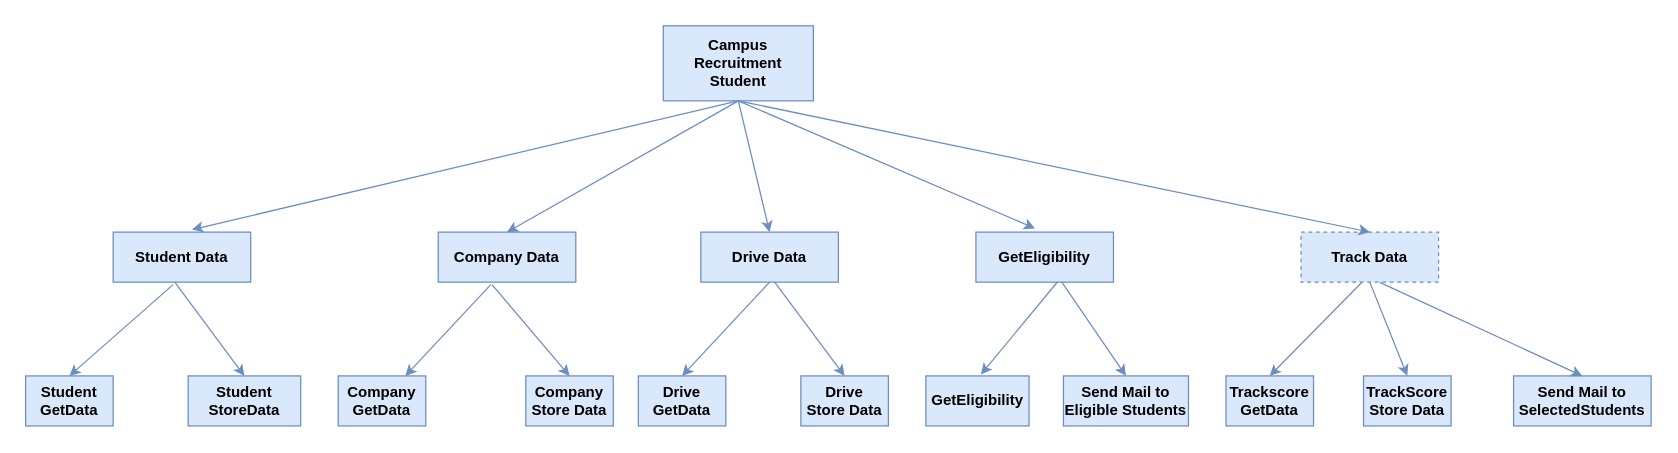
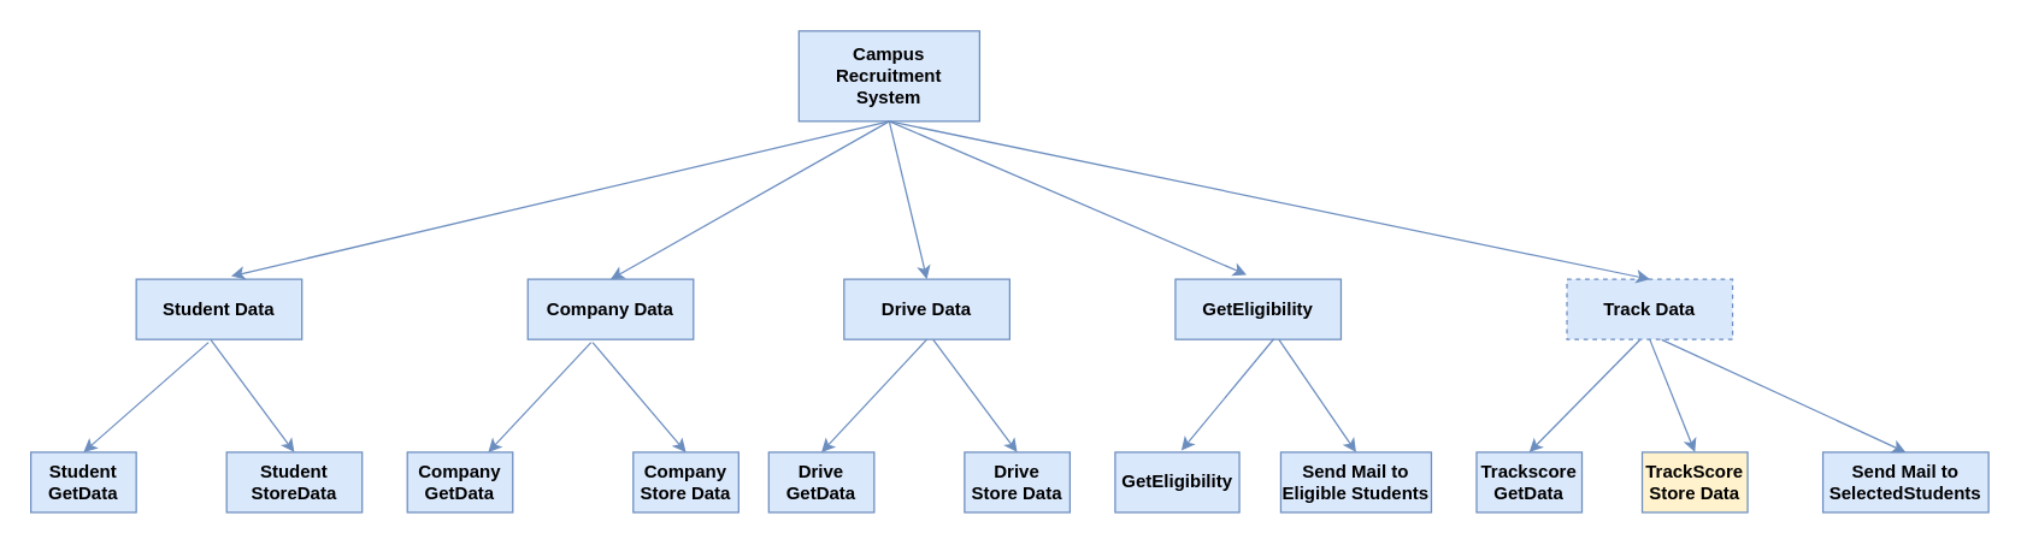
  <mxCell id="0" />
  <mxCell id="1" parent="0" />
- <mxCell id="2" value="&lt;span&gt;Campus&lt;br&gt;Recruitment&lt;br&gt;Student&lt;/span&gt;" style="rounded=0;whiteSpace=wrap;html=1;fontStyle=1;fillColor=#dae8fc;strokeColor=#6c8ebf;" parent="1" vertex="1"><mxGeometry x="530" y="20" width="120" height="60" as="geometry" /></mxCell>
+ <mxCell id="2" value="&lt;span&gt;Campus&lt;br&gt;Recruitment&lt;br&gt;System&lt;/span&gt;" style="rounded=0;whiteSpace=wrap;html=1;fontStyle=1;fillColor=#dae8fc;strokeColor=#6c8ebf;" parent="1" vertex="1"><mxGeometry x="530" y="20" width="120" height="60" as="geometry" /></mxCell>
  <mxCell id="3" value="&lt;span&gt;Student Data&lt;/span&gt;" style="rounded=0;whiteSpace=wrap;html=1;fontStyle=1;fillColor=#dae8fc;strokeColor=#6c8ebf;" parent="1" vertex="1"><mxGeometry x="90" y="185" width="110" height="40" as="geometry" /></mxCell>
  <mxCell id="4" value="&lt;span&gt;Company Data&lt;/span&gt;" style="rounded=0;whiteSpace=wrap;html=1;fontStyle=1;fillColor=#dae8fc;strokeColor=#6c8ebf;" parent="1" vertex="1"><mxGeometry x="350" y="185" width="110" height="40" as="geometry" /></mxCell>
  <mxCell id="5" value="&lt;span&gt;Track Data&lt;/span&gt;" style="rounded=0;whiteSpace=wrap;html=1;fontStyle=1;fillColor=#dae8fc;strokeColor=#6c8ebf;dashed=1;" parent="1" vertex="1"><mxGeometry x="1040" y="185" width="110" height="40" as="geometry" /></mxCell>
  <mxCell id="6" value="&lt;span&gt;GetEligibility&lt;/span&gt;" style="rounded=0;whiteSpace=wrap;html=1;fontStyle=1;fillColor=#dae8fc;strokeColor=#6c8ebf;" parent="1" vertex="1"><mxGeometry x="780" y="185" width="110" height="40" as="geometry" /></mxCell>
  <mxCell id="7" value="Drive Data" style="rounded=0;whiteSpace=wrap;html=1;fontStyle=1;fillColor=#dae8fc;strokeColor=#6c8ebf;" parent="1" vertex="1"><mxGeometry x="560" y="185" width="110" height="40" as="geometry" /></mxCell>
  <mxCell id="8" style="edgeStyle=orthogonalEdgeStyle;rounded=0;orthogonalLoop=1;jettySize=auto;html=1;exitX=0.5;exitY=1;exitDx=0;exitDy=0;strokeColor=#6c8ebf;fontFamily=Helvetica;fontSize=13;fontColor=#000000;opacity=0;fontStyle=1;fillColor=#dae8fc;" parent="1" source="9" edge="1"><mxGeometry relative="1" as="geometry"><mxPoint x="50" y="339.667" as="targetPoint" /></mxGeometry></mxCell>
  <mxCell id="9" value="&lt;span&gt;Student&lt;br&gt;GetData&lt;/span&gt;" style="rounded=0;whiteSpace=wrap;html=1;fontStyle=1;fillColor=#dae8fc;strokeColor=#6c8ebf;" parent="1" vertex="1"><mxGeometry x="20" y="300" width="70" height="40" as="geometry" /></mxCell>
  <mxCell id="10" value="&lt;span&gt;Student&lt;br&gt;StoreData&lt;/span&gt;" style="rounded=0;whiteSpace=wrap;html=1;fontStyle=1;fillColor=#dae8fc;strokeColor=#6c8ebf;" parent="1" vertex="1"><mxGeometry x="150" y="300" width="90" height="40" as="geometry" /></mxCell>
  <mxCell id="11" value="&lt;span style=&quot;font-family: &amp;quot;helvetica&amp;quot;&quot;&gt;Company&lt;br&gt;GetData&lt;/span&gt;" style="rounded=0;whiteSpace=wrap;html=1;fontStyle=1;fillColor=#dae8fc;strokeColor=#6c8ebf;" parent="1" vertex="1"><mxGeometry x="270" y="300" width="70" height="40" as="geometry" /></mxCell>
  <mxCell id="12" value="&lt;span style=&quot;font-family: &amp;quot;helvetica&amp;quot;&quot;&gt;Drive&lt;br&gt;GetData&lt;/span&gt;" style="rounded=0;whiteSpace=wrap;html=1;fontStyle=1;fillColor=#dae8fc;strokeColor=#6c8ebf;" parent="1" vertex="1"><mxGeometry x="510" y="300" width="70" height="40" as="geometry" /></mxCell>
  <mxCell id="13" value="&lt;span style=&quot;font-family: &amp;#34;helvetica&amp;#34;&quot;&gt;Drive&lt;br&gt;Store Data&lt;/span&gt;" style="rounded=0;whiteSpace=wrap;html=1;fontStyle=1;fillColor=#dae8fc;strokeColor=#6c8ebf;" parent="1" vertex="1"><mxGeometry x="640" y="300" width="70" height="40" as="geometry" /></mxCell>
  <mxCell id="14" value="&lt;font face=&quot;helvetica&quot;&gt;Send Mail to Eligible Students&lt;/font&gt;" style="rounded=0;whiteSpace=wrap;html=1;fontStyle=1;fillColor=#dae8fc;strokeColor=#6c8ebf;" parent="1" vertex="1"><mxGeometry x="850" y="300" width="100" height="40" as="geometry" /></mxCell>
  <mxCell id="15" value="" style="edgeStyle=orthogonalEdgeStyle;rounded=0;orthogonalLoop=1;jettySize=auto;html=1;strokeColor=#6c8ebf;fontFamily=Helvetica;fontSize=13;fontColor=#000000;opacity=0;fontStyle=1;fillColor=#dae8fc;" parent="1" source="16" target="4" edge="1"><mxGeometry relative="1" as="geometry" /></mxCell>
  <mxCell id="16" value="&lt;span style=&quot;font-family: &amp;#34;helvetica&amp;#34;&quot;&gt;Company&lt;br&gt;Store Data&lt;/span&gt;" style="rounded=0;whiteSpace=wrap;html=1;fontStyle=1;fillColor=#dae8fc;strokeColor=#6c8ebf;" parent="1" vertex="1"><mxGeometry x="420" y="300" width="70" height="40" as="geometry" /></mxCell>
- <mxCell id="17" value="&lt;span style=&quot;font-family: &amp;#34;helvetica&amp;#34;&quot;&gt;TrackScore&lt;br&gt;Store Data&lt;/span&gt;" style="rounded=0;whiteSpace=wrap;html=1;fontStyle=1;fillColor=#dae8fc;strokeColor=#6c8ebf;" parent="1" vertex="1"><mxGeometry x="1090" y="300" width="70" height="40" as="geometry" /></mxCell>
+ <mxCell id="17" value="&lt;span style=&quot;font-family: &amp;#34;helvetica&amp;#34;&quot;&gt;TrackScore&lt;br&gt;Store Data&lt;/span&gt;" style="rounded=0;whiteSpace=wrap;html=1;fontStyle=1;fillColor=#fff2cc;strokeColor=#6c8ebf;" parent="1" vertex="1"><mxGeometry x="1090" y="300" width="70" height="40" as="geometry" /></mxCell>
  <mxCell id="18" value="" style="edgeStyle=orthogonalEdgeStyle;rounded=0;orthogonalLoop=1;jettySize=auto;html=1;strokeColor=#6c8ebf;fontFamily=Helvetica;fontSize=13;fontColor=#000000;opacity=0;fontStyle=1;fillColor=#dae8fc;" parent="1" source="19" edge="1"><mxGeometry relative="1" as="geometry"><mxPoint x="755" y="220" as="targetPoint" /></mxGeometry></mxCell>
  <mxCell id="19" value="&lt;span style=&quot;font-family: &amp;#34;helvetica&amp;#34;&quot;&gt;GetEligibility&lt;br&gt;&lt;/span&gt;" style="rounded=0;whiteSpace=wrap;html=1;fontStyle=1;fillColor=#dae8fc;strokeColor=#6c8ebf;" parent="1" vertex="1"><mxGeometry x="740" y="300" width="82.5" height="40" as="geometry" /></mxCell>
  <mxCell id="20" value="&lt;span style=&quot;font-family: &amp;quot;helvetica&amp;quot;&quot;&gt;Trackscore&lt;br&gt;GetData&lt;/span&gt;" style="rounded=0;whiteSpace=wrap;html=1;fontStyle=1;fillColor=#dae8fc;strokeColor=#6c8ebf;" parent="1" vertex="1"><mxGeometry x="980" y="300" width="70" height="40" as="geometry" /></mxCell>
  <mxCell id="21" value="" style="endArrow=classic;html=1;exitX=0.5;exitY=1;exitDx=0;exitDy=0;entryX=0.573;entryY=-0.05;entryDx=0;entryDy=0;entryPerimeter=0;fontStyle=1;fillColor=#dae8fc;strokeColor=#6c8ebf;" parent="1" source="2" target="3" edge="1"><mxGeometry width="50" height="50" relative="1" as="geometry"><mxPoint x="580" y="210" as="sourcePoint" /><mxPoint x="630" y="160" as="targetPoint" /></mxGeometry></mxCell>
  <mxCell id="22" value="" style="endArrow=classic;html=1;entryX=0.5;entryY=0;entryDx=0;entryDy=0;fontStyle=1;fillColor=#dae8fc;strokeColor=#6c8ebf;" parent="1" target="4" edge="1"><mxGeometry width="50" height="50" relative="1" as="geometry"><mxPoint x="590" y="80" as="sourcePoint" /><mxPoint x="630" y="160" as="targetPoint" /></mxGeometry></mxCell>
  <mxCell id="23" value="" style="endArrow=classic;html=1;fontStyle=1;entryX=0.5;entryY=0;entryDx=0;entryDy=0;fillColor=#dae8fc;strokeColor=#6c8ebf;" parent="1" target="7" edge="1"><mxGeometry width="50" height="50" relative="1" as="geometry"><mxPoint x="590" y="80" as="sourcePoint" /><mxPoint x="603" y="180" as="targetPoint" /></mxGeometry></mxCell>
  <mxCell id="24" value="" style="endArrow=classic;html=1;exitX=0.5;exitY=1;exitDx=0;exitDy=0;entryX=0.43;entryY=-0.074;entryDx=0;entryDy=0;entryPerimeter=0;fontStyle=1;fillColor=#dae8fc;strokeColor=#6c8ebf;" parent="1" source="2" target="6" edge="1"><mxGeometry width="50" height="50" relative="1" as="geometry"><mxPoint x="580" y="210" as="sourcePoint" /><mxPoint x="768.015" y="182" as="targetPoint" /></mxGeometry></mxCell>
  <mxCell id="25" value="" style="endArrow=classic;html=1;exitX=0.5;exitY=1;exitDx=0;exitDy=0;entryX=0.5;entryY=0;entryDx=0;entryDy=0;fontStyle=1;fillColor=#dae8fc;strokeColor=#6c8ebf;" parent="1" source="2" target="5" edge="1"><mxGeometry width="50" height="50" relative="1" as="geometry"><mxPoint x="580" y="210" as="sourcePoint" /><mxPoint x="920" y="170" as="targetPoint" /></mxGeometry></mxCell>
  <mxCell id="26" value="" style="endArrow=classic;html=1;exitX=0.436;exitY=1.05;exitDx=0;exitDy=0;exitPerimeter=0;entryX=0.5;entryY=0;entryDx=0;entryDy=0;fontStyle=1;fillColor=#dae8fc;strokeColor=#6c8ebf;" parent="1" source="3" target="9" edge="1"><mxGeometry width="50" height="50" relative="1" as="geometry"><mxPoint x="222.5" y="300" as="sourcePoint" /><mxPoint x="216.25" y="300" as="targetPoint" /></mxGeometry></mxCell>
  <mxCell id="27" value="" style="endArrow=classic;html=1;entryX=0.5;entryY=0;entryDx=0;entryDy=0;fontStyle=1;exitX=0.448;exitY=1;exitDx=0;exitDy=0;exitPerimeter=0;fillColor=#dae8fc;strokeColor=#6c8ebf;" parent="1" source="3" target="10" edge="1"><mxGeometry width="50" height="50" relative="1" as="geometry"><mxPoint x="160" y="230" as="sourcePoint" /><mxPoint x="310" y="300" as="targetPoint" /></mxGeometry></mxCell>
  <mxCell id="28" value="" style="endArrow=classic;html=1;exitX=0.382;exitY=1.05;exitDx=0;exitDy=0;exitPerimeter=0;fontStyle=1;fillColor=#dae8fc;strokeColor=#6c8ebf;" parent="1" source="4" target="11" edge="1"><mxGeometry width="50" height="50" relative="1" as="geometry"><mxPoint x="580" y="210" as="sourcePoint" /><mxPoint x="395" y="300" as="targetPoint" /></mxGeometry></mxCell>
  <mxCell id="29" value="" style="endArrow=classic;html=1;exitX=0.391;exitY=1.05;exitDx=0;exitDy=0;exitPerimeter=0;entryX=0.5;entryY=0;entryDx=0;entryDy=0;fontStyle=1;fillColor=#dae8fc;strokeColor=#6c8ebf;" parent="1" source="4" target="16" edge="1"><mxGeometry width="50" height="50" relative="1" as="geometry"><mxPoint x="580" y="210" as="sourcePoint" /><mxPoint x="468.98" y="297" as="targetPoint" /></mxGeometry></mxCell>
  <mxCell id="30" value="" style="endArrow=classic;html=1;exitX=0.5;exitY=1;exitDx=0;exitDy=0;entryX=0.5;entryY=0;entryDx=0;entryDy=0;fontStyle=1;fillColor=#dae8fc;strokeColor=#6c8ebf;" parent="1" source="7" target="12" edge="1"><mxGeometry width="50" height="50" relative="1" as="geometry"><mxPoint x="586" y="219" as="sourcePoint" /><mxPoint x="554.99" y="298" as="targetPoint" /></mxGeometry></mxCell>
  <mxCell id="31" value="" style="endArrow=classic;html=1;exitX=0.538;exitY=1.005;exitDx=0;exitDy=0;exitPerimeter=0;entryX=0.5;entryY=0;entryDx=0;entryDy=0;fontStyle=1;fillColor=#dae8fc;strokeColor=#6c8ebf;" parent="1" source="7" target="13" edge="1"><mxGeometry width="50" height="50" relative="1" as="geometry"><mxPoint x="587.98" y="223" as="sourcePoint" /><mxPoint x="630.97" y="301" as="targetPoint" /></mxGeometry></mxCell>
  <mxCell id="32" value="" style="endArrow=classic;html=1;exitX=0.594;exitY=0.992;exitDx=0;exitDy=0;entryX=0.533;entryY=-0.028;entryDx=0;entryDy=0;entryPerimeter=0;fontStyle=1;exitPerimeter=0;fillColor=#dae8fc;strokeColor=#6c8ebf;" parent="1" source="6" target="19" edge="1"><mxGeometry width="50" height="50" relative="1" as="geometry"><mxPoint x="745.975" y="219" as="sourcePoint" /><mxPoint x="720" y="300" as="targetPoint" /></mxGeometry></mxCell>
  <mxCell id="33" value="" style="endArrow=classic;html=1;entryX=0.5;entryY=0;entryDx=0;entryDy=0;fontStyle=1;fillColor=#dae8fc;strokeColor=#6c8ebf;" parent="1" source="6" target="14" edge="1"><mxGeometry width="50" height="50" relative="1" as="geometry"><mxPoint x="747.02" y="222" as="sourcePoint" /><mxPoint x="810" y="300" as="targetPoint" /></mxGeometry></mxCell>
  <mxCell id="34" value="" style="endArrow=classic;html=1;entryX=0.5;entryY=0;entryDx=0;entryDy=0;fontStyle=1;exitX=0.441;exitY=1.006;exitDx=0;exitDy=0;exitPerimeter=0;fillColor=#dae8fc;strokeColor=#6c8ebf;" parent="1" source="5" target="20" edge="1"><mxGeometry width="50" height="50" relative="1" as="geometry"><mxPoint x="580" y="210" as="sourcePoint" /><mxPoint x="890.97" y="299" as="targetPoint" /></mxGeometry></mxCell>
  <mxCell id="35" value="" style="endArrow=classic;html=1;exitX=0.5;exitY=1;exitDx=0;exitDy=0;entryX=0.5;entryY=0;entryDx=0;entryDy=0;fontStyle=1;fillColor=#dae8fc;strokeColor=#6c8ebf;" parent="1" source="5" target="17" edge="1"><mxGeometry width="50" height="50" relative="1" as="geometry"><mxPoint x="905.48" y="215.01" as="sourcePoint" /><mxPoint x="1145.97" y="287" as="targetPoint" /></mxGeometry></mxCell>
  <mxCell id="36" style="edgeStyle=orthogonalEdgeStyle;rounded=0;orthogonalLoop=1;jettySize=auto;html=1;exitX=0.25;exitY=1;exitDx=0;exitDy=0;strokeColor=#6c8ebf;fontFamily=Helvetica;fontSize=13;fontColor=#000000;opacity=0;fillColor=#dae8fc;" parent="1" source="6" target="6" edge="1"><mxGeometry relative="1" as="geometry" /></mxCell>
  <mxCell id="37" value="&lt;font face=&quot;helvetica&quot;&gt;Send Mail to SelectedStudents&lt;/font&gt;" style="rounded=0;whiteSpace=wrap;html=1;fontStyle=1;fillColor=#dae8fc;strokeColor=#6c8ebf;" parent="1" vertex="1"><mxGeometry x="1210" y="300" width="110" height="40" as="geometry" /></mxCell>
  <mxCell id="38" value="" style="endArrow=classic;html=1;exitX=0.572;exitY=1.006;exitDx=0;exitDy=0;entryX=0.5;entryY=0;entryDx=0;entryDy=0;fontStyle=1;exitPerimeter=0;fillColor=#dae8fc;strokeColor=#6c8ebf;" parent="1" source="5" target="37" edge="1"><mxGeometry width="50" height="50" relative="1" as="geometry"><mxPoint x="1105" y="235" as="sourcePoint" /><mxPoint x="1175" y="310" as="targetPoint" /></mxGeometry></mxCell>
